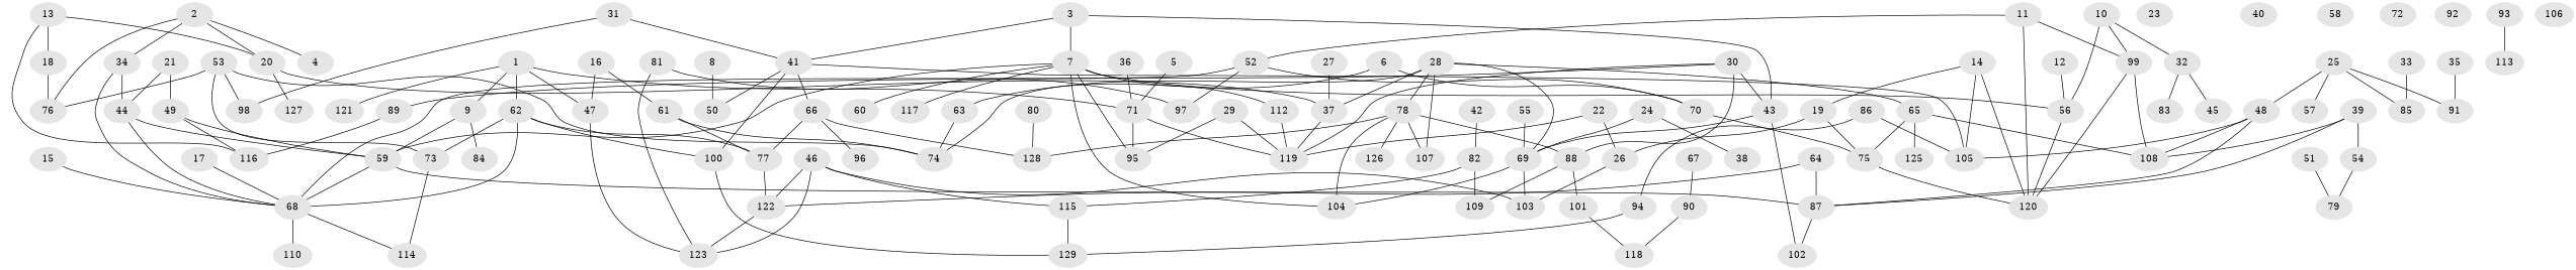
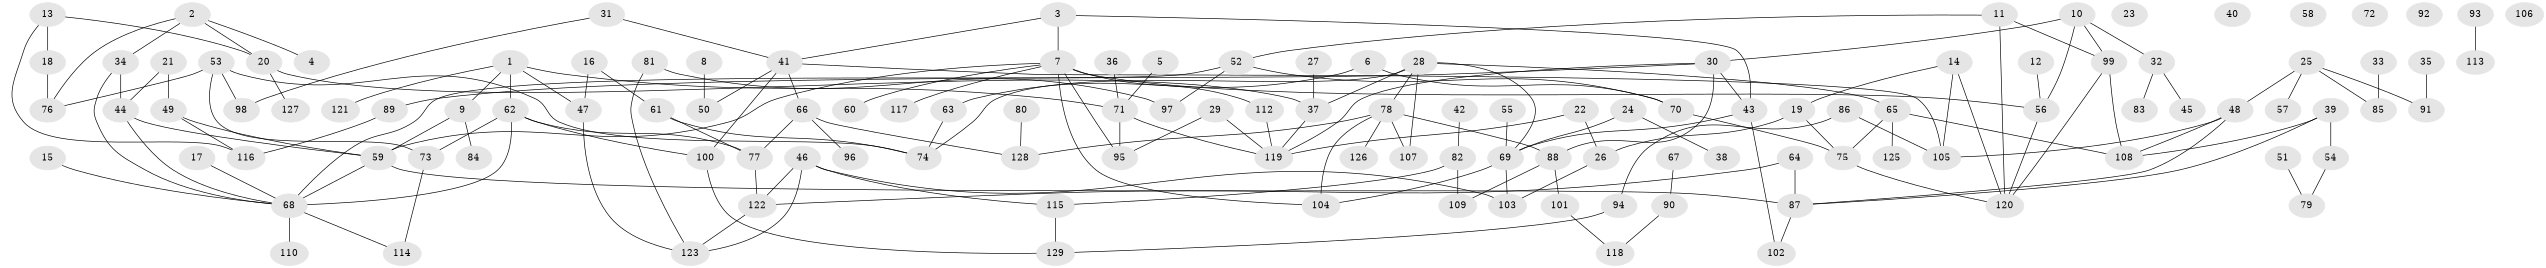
  graph {
    node [color=gray90 style=filled]
    1
    9
    47
    62
    71
    121
    59
    84
    123
    68
    100
    73
    77
    95
    119
    2
    4
    20
    34
    76
    37
    127
    44
    3
    7
    41
    43
    56
    60
    104
    112
    117
    50
    105
    66
    69
    102
    5
    6
    63
    70
    74
    75
    120
    87
    8
    10
    30
    32
    99
    88
    89
    45
    83
    108
    11
    52
    97
    12
    13
    18
    116
    14
    19
    26
    15
    110
    114
    16
    61
    17
    103
    21
    49
    22
    23
    24
    38
    25
    48
    57
    85
    91
    27
    28
    65
    78
    107
    125
    128
    126
    29
    109
    101
    31
    98
    33
    35
    36
    39
    54
    79
    40
    96
    129
    42
    82
    115
    46
    122
    51
    53
    55
    58
    64
    67
    90
    118
    72
    80
    81
    86
    94
    92
    93
    113
    106
    1 -- 9
    1 -- 47
    1 -- 62
    1 -- 71
    1 -- 121
    9 -- 59
    9 -- 84
    47 -- 123
    62 -- 68
    62 -- 100
    62 -- 73
    62 -- 77
    71 -- 95
    71 -- 119
    59 -- 68
    59 -- 87
    68 -- 110
    68 -- 114
    100 -- 129
    73 -- 114
    77 -- 122
    2 -- 4
    2 -- 20
    2 -- 34
    2 -- 76
    20 -- 37
    20 -- 127
    34 -- 68
    34 -- 44
    37 -- 119
    44 -- 59
    44 -- 68
    3 -- 7
    3 -- 41
    3 -- 43
    7 -- 59
    7 -- 95
    7 -- 56
    7 -- 60
    7 -- 104
    7 -- 112
    7 -- 117
    41 -- 100
    41 -- 50
    41 -- 105
    41 -- 66
    43 -- 69
    43 -- 102
    56 -- 120
    112 -- 119
    66 -- 77
    66 -- 128
    66 -- 96
    69 -- 104
    69 -- 103
    5 -- 71
    6 -- 63
    6 -- 70
    63 -- 74
    70 -- 75
    75 -- 120
    87 -- 102
    8 -- 50
    10 -- 56
+   10 -- 30
    10 -- 32
    10 -- 99
    30 -- 119
    30 -- 43
    30 -- 88
    30 -- 89
    32 -- 45
    32 -- 83
    99 -- 120
    99 -- 108
    88 -- 109
    88 -- 101
    89 -- 116
    11 -- 120
    11 -- 99
    11 -- 52
    52 -- 68
    52 -- 70
    52 -- 97
    12 -- 56
    13 -- 20
    13 -- 18
    13 -- 116
    18 -- 76
    14 -- 105
    14 -- 120
    14 -- 19
    19 -- 75
    19 -- 26
    26 -- 103
    15 -- 68
    16 -- 47
    16 -- 61
    61 -- 77
    61 -- 74
    17 -- 68
    21 -- 44
    21 -- 49
    49 -- 59
    49 -- 116
    22 -- 119
    22 -- 26
    24 -- 69
    24 -- 38
    25 -- 48
    25 -- 57
    25 -- 85
    25 -- 91
    48 -- 105
    48 -- 87
    48 -- 108
    27 -- 37
    28 -- 37
    28 -- 69
    28 -- 74
    28 -- 65
    28 -- 78
    28 -- 107
    65 -- 75
    65 -- 108
    65 -- 125
    78 -- 104
    78 -- 88
    78 -- 107
    78 -- 128
    78 -- 126
    29 -- 95
    29 -- 119
    101 -- 118
    31 -- 41
    31 -- 98
    33 -- 85
    35 -- 91
    36 -- 71
    39 -- 87
    39 -- 108
    39 -- 54
    54 -- 79
    42 -- 82
    82 -- 109
    82 -- 115
    115 -- 129
    46 -- 123
    46 -- 103
    46 -- 115
    46 -- 122
    122 -- 123
    51 -- 79
    53 -- 73
    53 -- 76
    53 -- 74
    53 -- 98
    55 -- 69
    64 -- 87
    64 -- 122
    67 -- 90
    90 -- 118
    80 -- 128
    81 -- 123
    81 -- 97
    86 -- 105
    86 -- 94
    94 -- 129
    93 -- 113
  }
